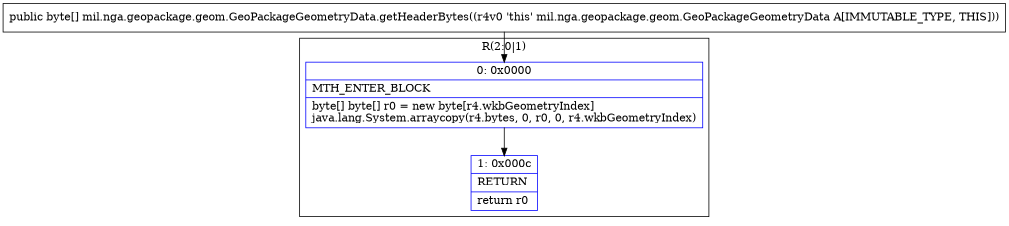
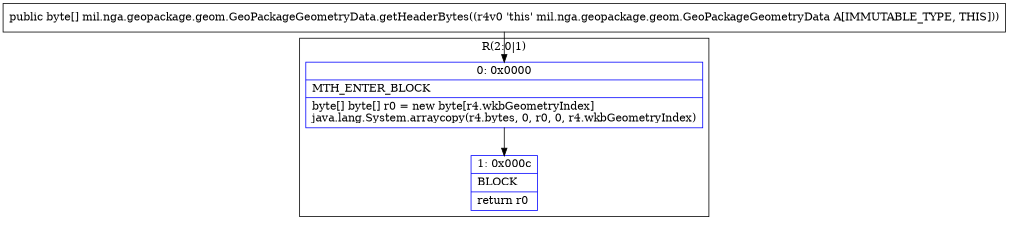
  digraph {
    node [color=blue shape=record]
    n1 [label="{0\:\ 0x0000|MTH_ENTER_BLOCK\l|byte[] byte[] r0 = new byte[r4.wkbGeometryIndex]\ljava.lang.System.arraycopy(r4.bytes, 0, r0, 0, r4.wkbGeometryIndex)\l}"]
-   n2 [label="{1\:\ 0x000c|RETURN\l|return r0\l}"]
+   n2 [label="{1\:\ 0x000c|BLOCK\l|return r0\l}"]
    n3 [label="{public byte[] mil.nga.geopackage.geom.GeoPackageGeometryData.getHeaderBytes((r4v0 'this' mil.nga.geopackage.geom.GeoPackageGeometryData A[IMMUTABLE_TYPE, THIS])) }" color=""]
    subgraph cluster_1 {
      label="R(2:0|1)"
      n1
      n2
    }
    n1 -> n2
    n3 -> n1
  }
